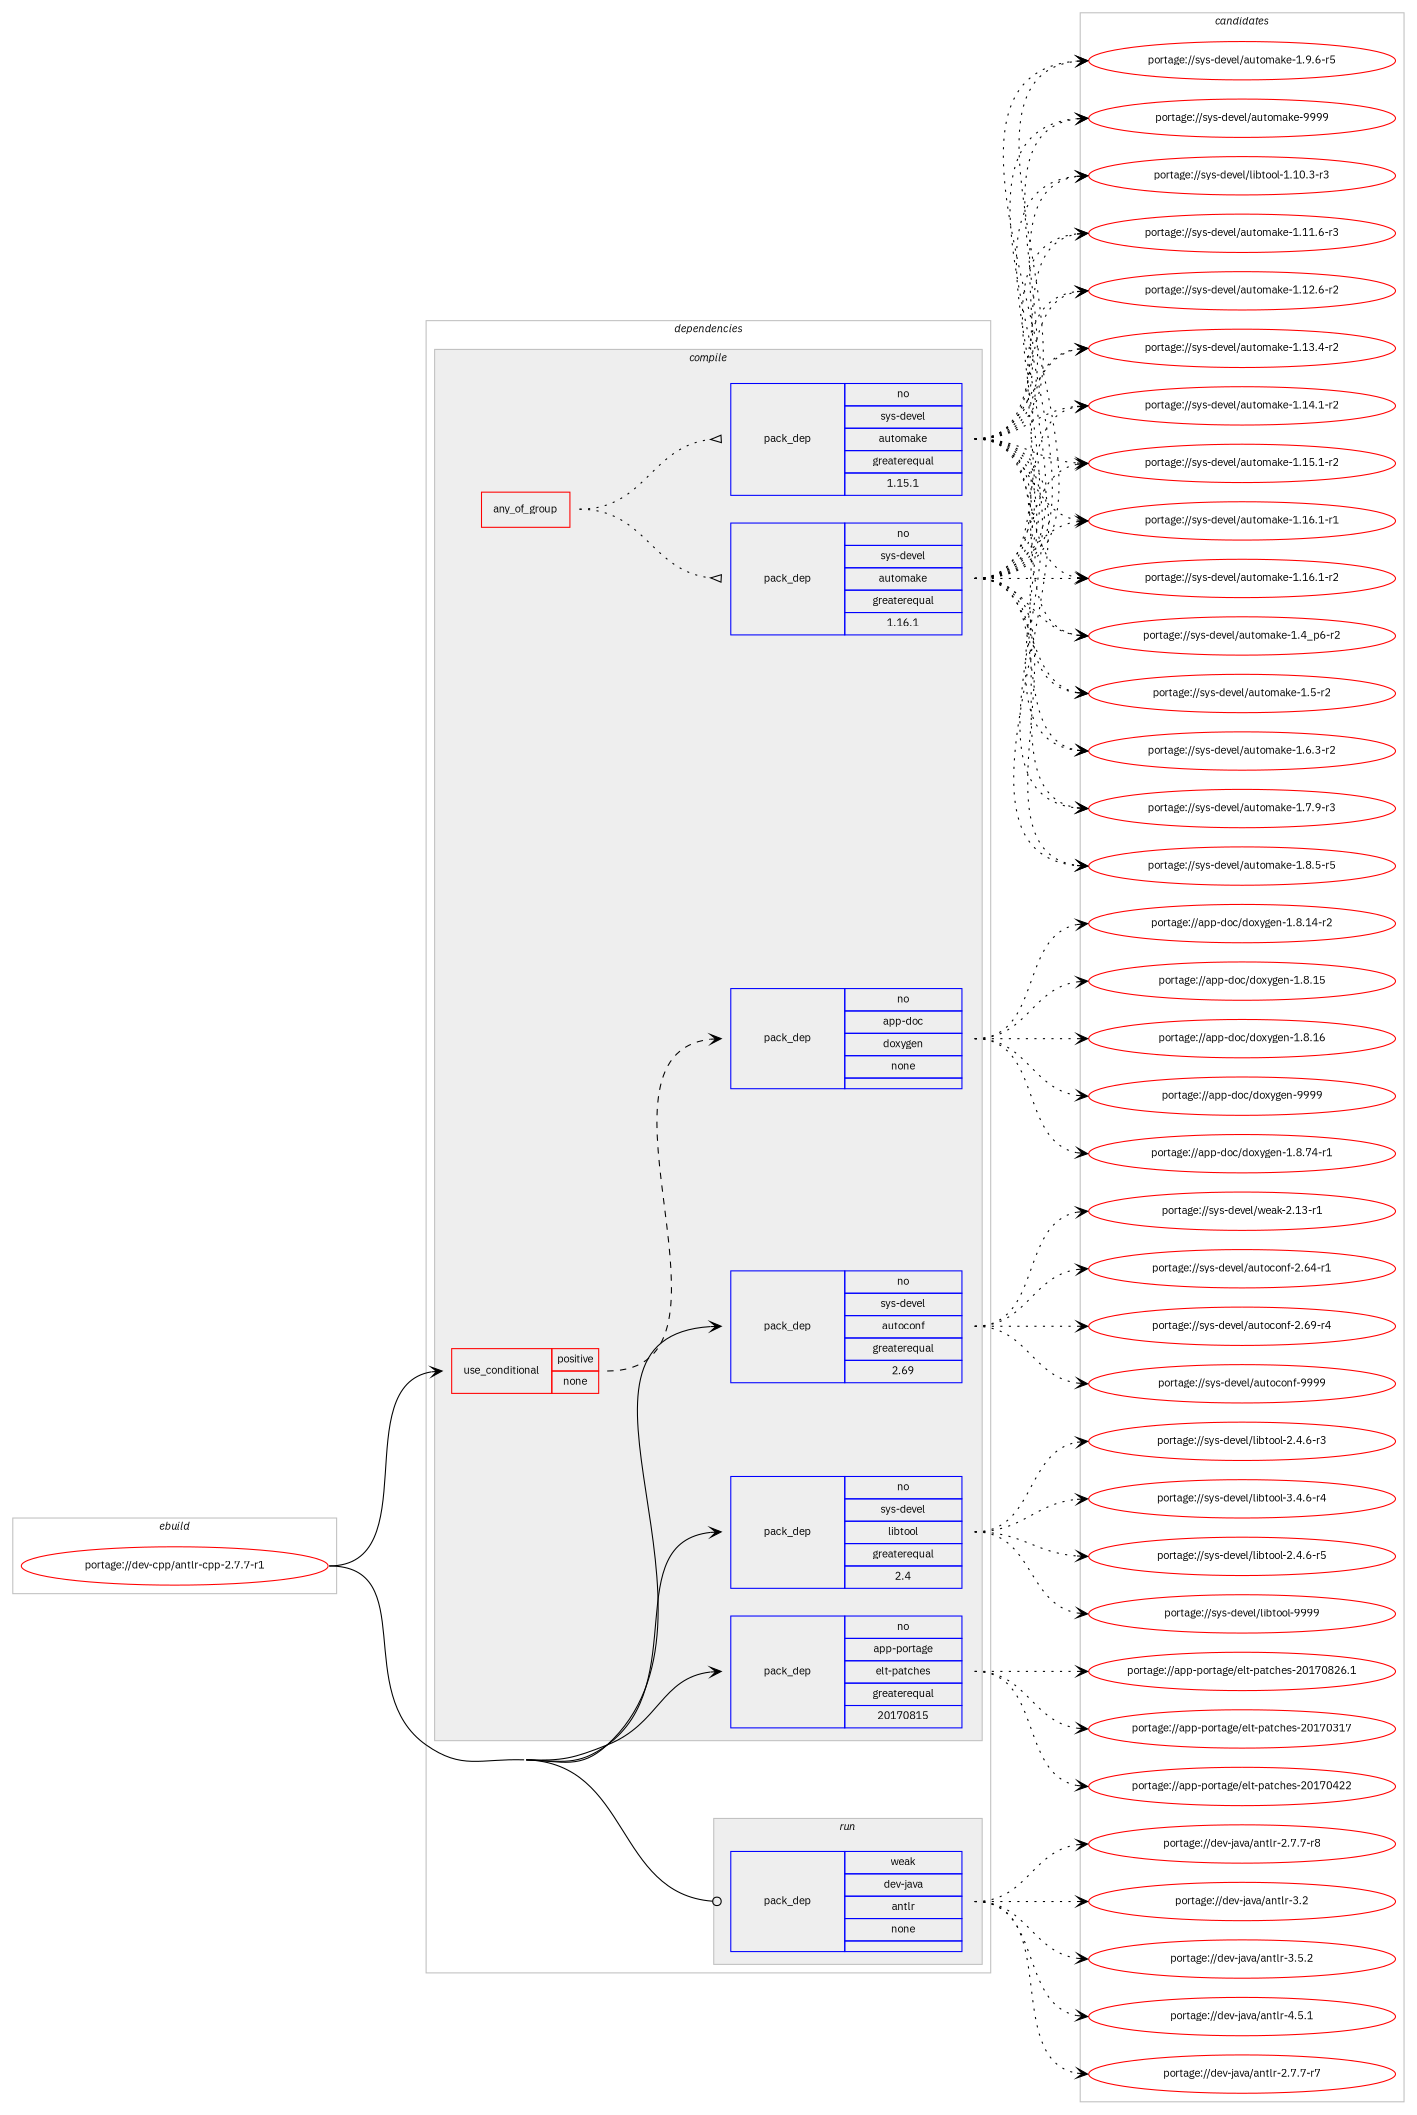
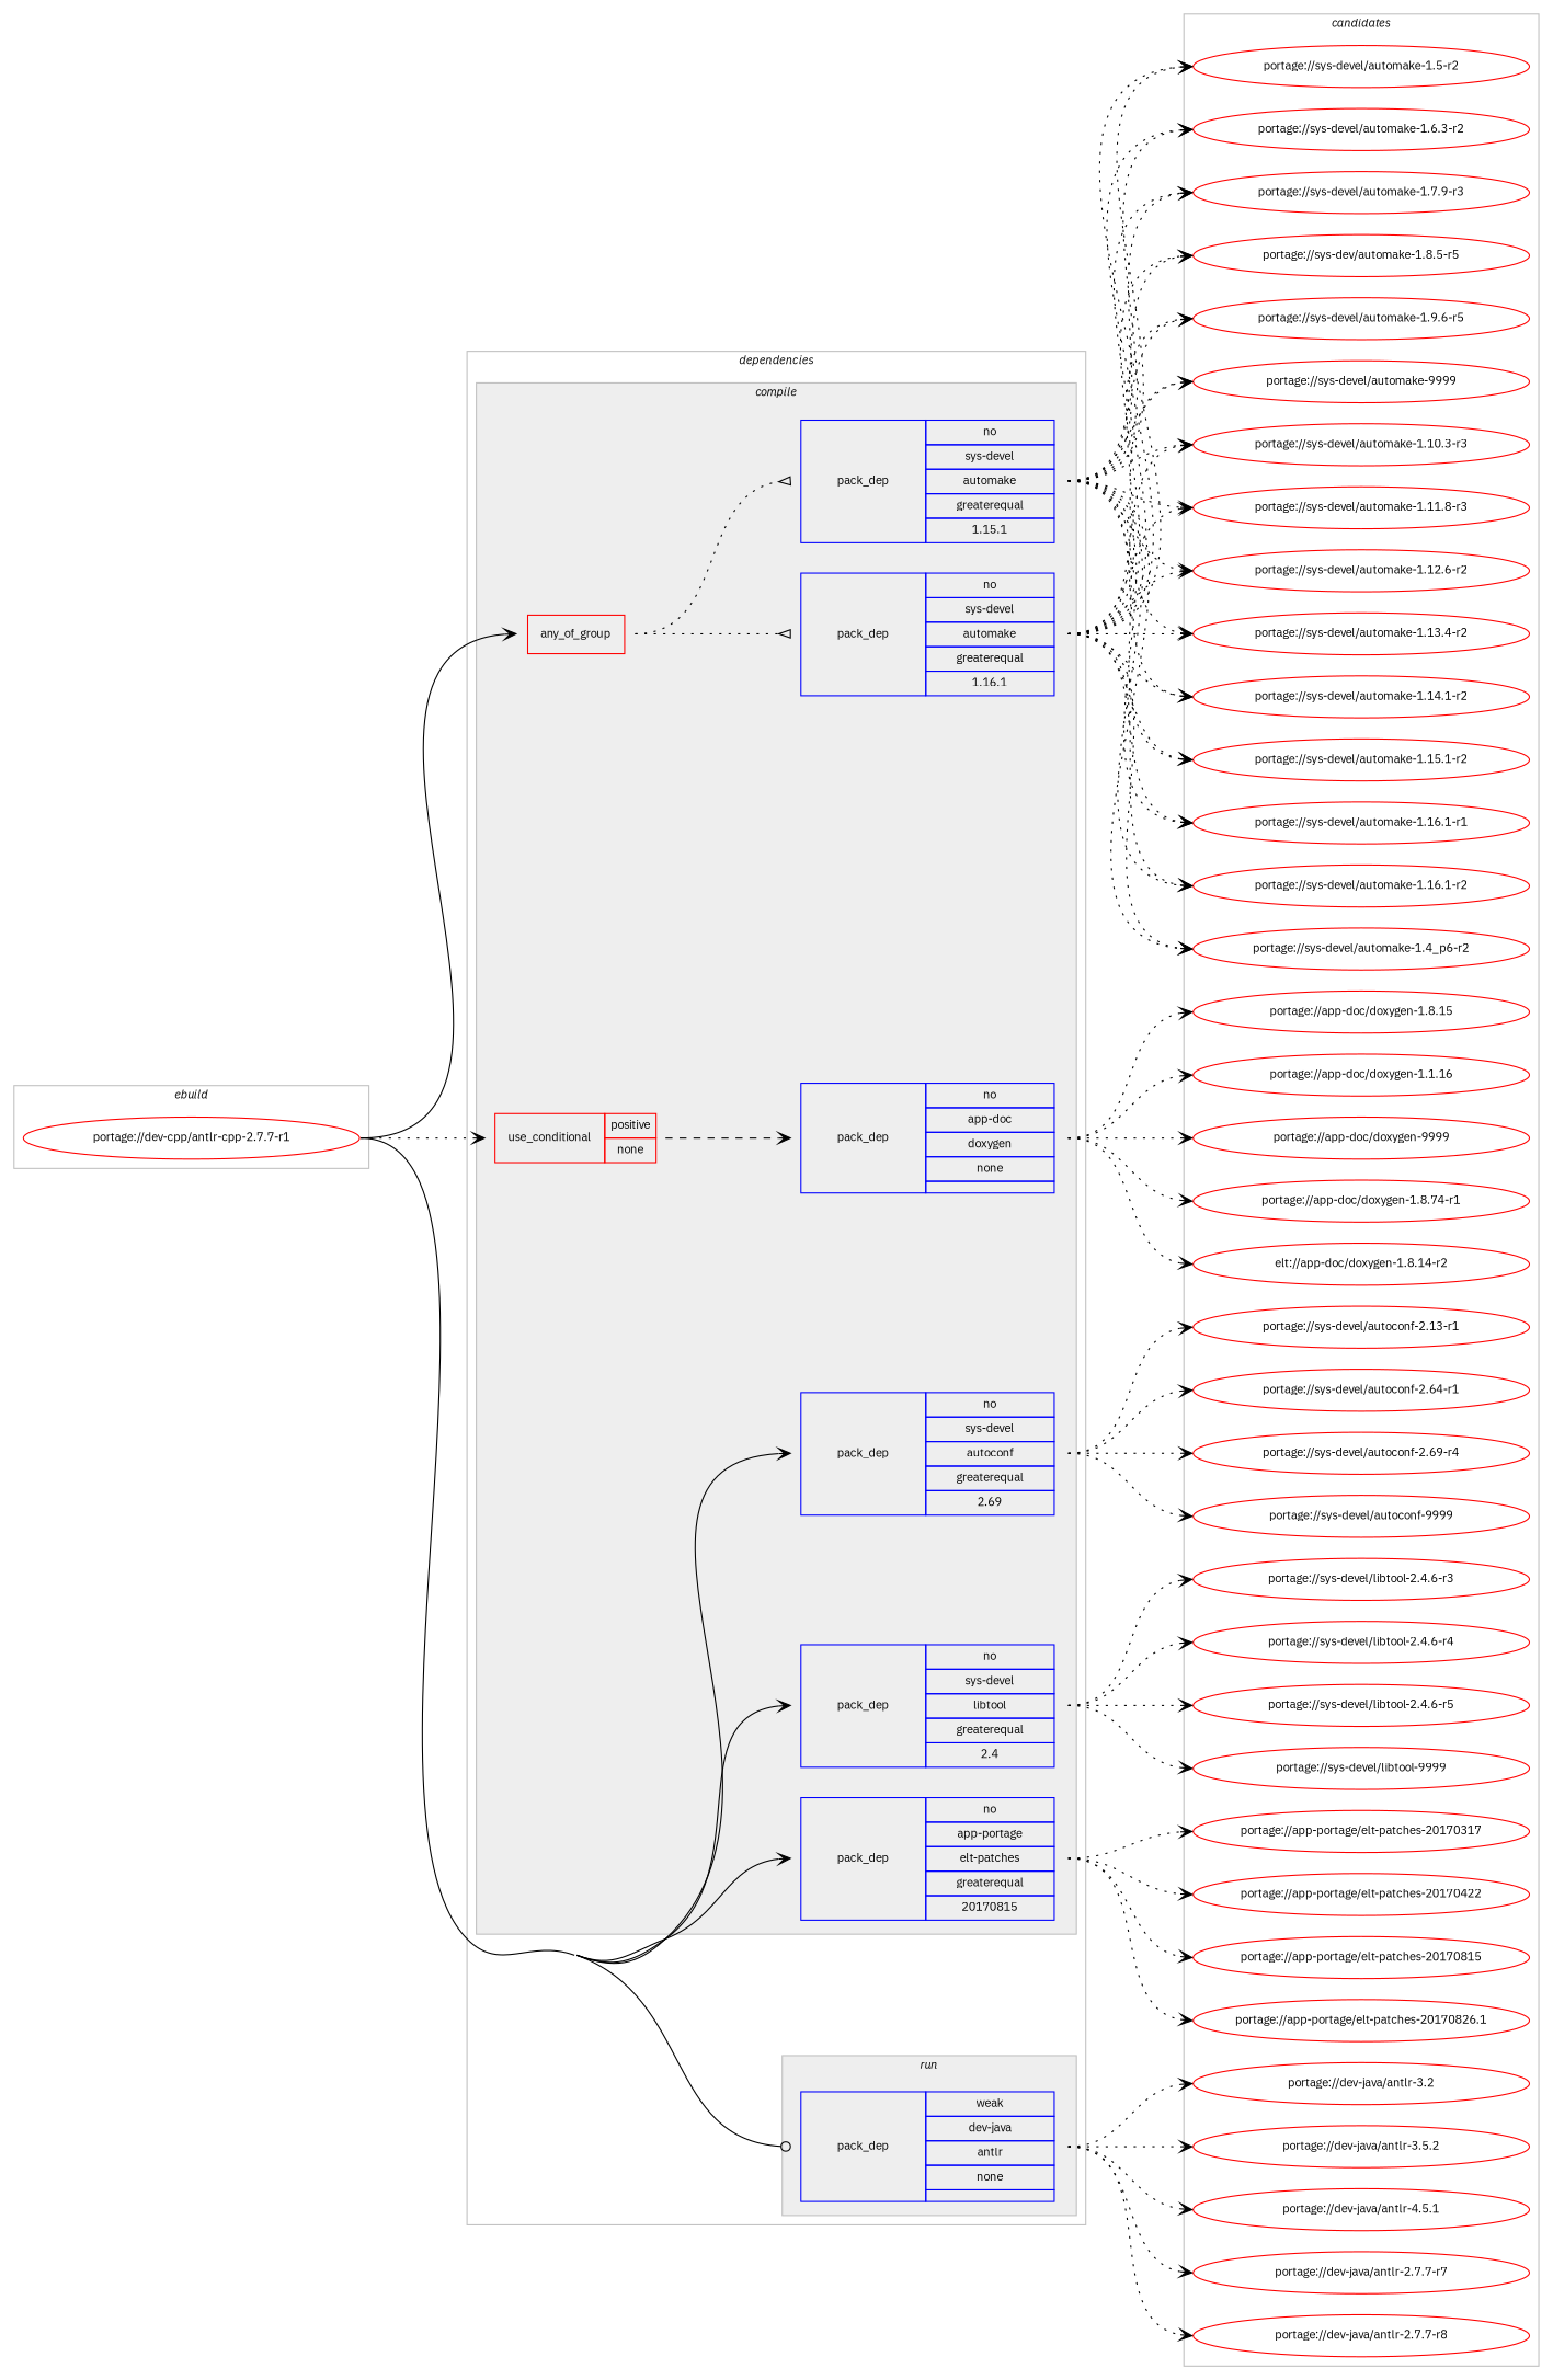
  digraph {
    compound=true
    concentrate=true
    fontname="IBM Plex Sans"
    fontsize=10
    newrank=true
    rankdir=LR
    ranksep=1.5
    node [color=red fontname="IBM Plex Sans" fontsize=10]
    edge [arrowhead=vee fontname="IBM Plex Sans" headport=w style=dotted tailport=e weight=100]
    n1 [label="portage://dev-cpp/antlr-cpp-2.7.7-r1" width=4]
    n2 [color=blue label=<<TABLE BORDER="0" CELLBORDER="1" CELLSPACING="0" CELLPADDING="4" WIDTH="220"><TR><TD ROWSPAN="6" CELLPADDING="30">pack_dep</TD></TR><TR><TD WIDTH="110">no</TD></TR><TR><TD>sys-devel</TD></TR><TR><TD>automake</TD></TR><TR><TD>greaterequal</TD></TR><TR><TD>1.16.1</TD></TR></TABLE>> shape=none]
    n3 [color=blue label=<<TABLE BORDER="0" CELLBORDER="1" CELLSPACING="0" CELLPADDING="4" WIDTH="220"><TR><TD ROWSPAN="6" CELLPADDING="30">pack_dep</TD></TR><TR><TD WIDTH="110">no</TD></TR><TR><TD>sys-devel</TD></TR><TR><TD>automake</TD></TR><TR><TD>greaterequal</TD></TR><TR><TD>1.15.1</TD></TR></TABLE>> shape=none]
    n4 [label=<<TABLE BORDER="0" CELLBORDER="1" CELLSPACING="0" CELLPADDING="4"><TR><TD CELLPADDING="10">any_of_group</TD></TR></TABLE>> shape=none]
    n5 [color=blue label=<<TABLE BORDER="0" CELLBORDER="1" CELLSPACING="0" CELLPADDING="4" WIDTH="220"><TR><TD ROWSPAN="6" CELLPADDING="30">pack_dep</TD></TR><TR><TD WIDTH="110">no</TD></TR><TR><TD>app-doc</TD></TR><TR><TD>doxygen</TD></TR><TR><TD>none</TD></TR><TR><TD></TD></TR></TABLE>> shape=none]
    n6 [label=<<TABLE BORDER="0" CELLBORDER="1" CELLSPACING="0" CELLPADDING="4"><TR><TD ROWSPAN="3" CELLPADDING="10">use_conditional</TD></TR><TR><TD>positive</TD></TR><TR><TD>none</TD></TR></TABLE>> shape=none]
    n7 [color=blue label=<<TABLE BORDER="0" CELLBORDER="1" CELLSPACING="0" CELLPADDING="4" WIDTH="220"><TR><TD ROWSPAN="6" CELLPADDING="30">pack_dep</TD></TR><TR><TD WIDTH="110">no</TD></TR><TR><TD>app-portage</TD></TR><TR><TD>elt-patches</TD></TR><TR><TD>greaterequal</TD></TR><TR><TD>20170815</TD></TR></TABLE>> shape=none]
    n8 [color=blue label=<<TABLE BORDER="0" CELLBORDER="1" CELLSPACING="0" CELLPADDING="4" WIDTH="220"><TR><TD ROWSPAN="6" CELLPADDING="30">pack_dep</TD></TR><TR><TD WIDTH="110">no</TD></TR><TR><TD>sys-devel</TD></TR><TR><TD>autoconf</TD></TR><TR><TD>greaterequal</TD></TR><TR><TD>2.69</TD></TR></TABLE>> shape=none]
    n9 [color=blue label=<<TABLE BORDER="0" CELLBORDER="1" CELLSPACING="0" CELLPADDING="4" WIDTH="220"><TR><TD ROWSPAN="6" CELLPADDING="30">pack_dep</TD></TR><TR><TD WIDTH="110">no</TD></TR><TR><TD>sys-devel</TD></TR><TR><TD>libtool</TD></TR><TR><TD>greaterequal</TD></TR><TR><TD>2.4</TD></TR></TABLE>> shape=none]
    n10 [color=blue label=<<TABLE BORDER="0" CELLBORDER="1" CELLSPACING="0" CELLPADDING="4" WIDTH="220"><TR><TD ROWSPAN="6" CELLPADDING="30">pack_dep</TD></TR><TR><TD WIDTH="110">weak</TD></TR><TR><TD>dev-java</TD></TR><TR><TD>antlr</TD></TR><TR><TD>none</TD></TR><TR><TD></TD></TR></TABLE>> shape=none]
-   n11 [label="portage://sys-devel/libtool-1.10.3-r3" width=4]
-   n12 [label="portage://sys-devel/automake-1.11.6-r3" width=4]
+   n11 [label="portage://sys-devel/automake-1.10.3-r3" width=4]
+   n12 [label="portage://sys-devel/automake-1.11.8-r3" width=4]
    n13 [label="portage://sys-devel/automake-1.12.6-r2" width=4]
    n14 [label="portage://sys-devel/automake-1.13.4-r2" width=4]
    n15 [label="portage://sys-devel/automake-1.14.1-r2" width=4]
    n16 [label="portage://sys-devel/automake-1.15.1-r2" width=4]
    n17 [label="portage://sys-devel/automake-1.16.1-r1" width=4]
    n18 [label="portage://sys-devel/automake-1.16.1-r2" width=4]
    n19 [label="portage://sys-devel/automake-1.4_p6-r2" width=4]
    n20 [label="portage://sys-devel/automake-1.5-r2" width=4]
    n21 [label="portage://sys-devel/automake-1.6.3-r2" width=4]
    n22 [label="portage://sys-devel/automake-1.7.9-r3" width=4]
-   n23 [label="portage://sys-devel/automake-1.8.5-r5" width=4]
+   n23 [label="portage://sys-dev/automake-1.8.5-r5" width=4]
    n24 [label="portage://sys-devel/automake-1.9.6-r5" width=4]
    n25 [label="portage://sys-devel/automake-9999" width=4]
    n26 [label="portage://app-doc/doxygen-1.8.74-r1" width=4]
-   n27 [label="portage://app-doc/doxygen-1.8.14-r2" width=4]
+   n27 [label="elt://app-doc/doxygen-1.8.14-r2" width=4]
    n28 [label="portage://app-doc/doxygen-1.8.15" width=4]
-   n29 [label="portage://app-doc/doxygen-1.8.16" width=4]
+   n29 [label="portage://app-doc/doxygen-1.1.16" width=4]
    n30 [label="portage://app-doc/doxygen-9999" width=4]
    n31 [label="portage://app-portage/elt-patches-20170317" width=4]
    n32 [label="portage://app-portage/elt-patches-20170422" width=4]
+   n33 [label="portage://app-portage/elt-patches-20170815" width=4]
    n34 [label="portage://app-portage/elt-patches-20170826.1" width=4]
-   n35 [label="portage://sys-devel/weak-2.13-r1" width=4]
+   n35 [label="portage://sys-devel/autoconf-2.13-r1" width=4]
    n36 [label="portage://sys-devel/autoconf-2.64-r1" width=4]
    n37 [label="portage://sys-devel/autoconf-2.69-r4" width=4]
    n38 [label="portage://sys-devel/autoconf-9999" width=4]
    n39 [label="portage://sys-devel/libtool-2.4.6-r3" width=4]
-   n40 [label="portage://sys-devel/libtool-3.4.6-r4" width=4]
+   n40 [label="portage://sys-devel/libtool-2.4.6-r4" width=4]
    n41 [label="portage://sys-devel/libtool-2.4.6-r5" width=4]
    n42 [label="portage://sys-devel/libtool-9999" width=4]
    n43 [label="portage://dev-java/antlr-2.7.7-r7" width=4]
    n44 [label="portage://dev-java/antlr-2.7.7-r8" width=4]
    n45 [label="portage://dev-java/antlr-3.2" width=4]
    n46 [label="portage://dev-java/antlr-3.5.2" width=4]
    n47 [label="portage://dev-java/antlr-4.5.1" width=4]
    subgraph cluster_1 {
      color=gray
      label=<<i>ebuild</i>>
      rank=same
      n1
    }
    subgraph cluster_2 {
      color=gray
      label=<<i>dependencies</i>>
      subgraph cluster_3 {
        color=gray
        fillcolor="#eeeeee"
        label=<<i>compile</i>>
        style=filled
        subgraph sub_4 {
          color=gray
          fillcolor="#eeeeee"
          label=<<i>compile</i>>
          style=filled
          n4
          subgraph sub_5 {
            color=gray
            fillcolor="#eeeeee"
            label=<<i>compile</i>>
            style=filled
            n2
          }
          subgraph sub_6 {
            color=gray
            fillcolor="#eeeeee"
            label=<<i>compile</i>>
            style=filled
            n3
          }
        }
        subgraph sub_7 {
          color=gray
          fillcolor="#eeeeee"
          label=<<i>compile</i>>
          style=filled
          n6
          subgraph sub_8 {
            color=gray
            fillcolor="#eeeeee"
            label=<<i>compile</i>>
            style=filled
            n5
          }
        }
        subgraph sub_9 {
          color=gray
          fillcolor="#eeeeee"
          label=<<i>compile</i>>
          style=filled
          n7
        }
        subgraph sub_10 {
          color=gray
          fillcolor="#eeeeee"
          label=<<i>compile</i>>
          style=filled
          n8
        }
        subgraph sub_11 {
          color=gray
          fillcolor="#eeeeee"
          label=<<i>compile</i>>
          style=filled
          n9
        }
      }
      subgraph cluster_12 {
        color=gray
        fillcolor="#eeeeee"
        label=<<i>compile and run</i>>
        style=filled
      }
      subgraph cluster_13 {
        color=gray
        fillcolor="#eeeeee"
        label=<<i>run</i>>
        style=filled
        subgraph sub_14 {
          color=gray
          fillcolor="#eeeeee"
          label=<<i>run</i>>
          style=filled
          n10
        }
      }
    }
    subgraph cluster_15 {
      color=gray
      label=<<i>candidates</i>>
      rank=same
      subgraph sub_16 {
        color=black
        label=<<i>candidates</i>>
        nodesep=1
        rank=same
        n11
        n12
        n13
        n14
        n15
        n16
        n17
        n18
        n19
        n20
        n21
        n22
        n23
        n24
        n25
      }
      subgraph sub_17 {
        color=black
        label=<<i>candidates</i>>
        nodesep=1
        rank=same
        n11
        n12
        n13
        n14
        n15
        n16
        n17
        n18
        n19
        n20
        n21
        n22
        n23
        n24
        n25
      }
      subgraph sub_18 {
        color=black
        label=<<i>candidates</i>>
        nodesep=1
        rank=same
        n26
        n27
        n28
        n29
        n30
      }
      subgraph sub_19 {
        color=black
        label=<<i>candidates</i>>
        nodesep=1
        rank=same
        n31
        n32
+       n33
        n34
      }
      subgraph sub_20 {
        color=black
        label=<<i>candidates</i>>
        nodesep=1
        rank=same
        n35
        n36
        n37
        n38
      }
      subgraph sub_21 {
        color=black
        label=<<i>candidates</i>>
        nodesep=1
        rank=same
        n39
        n40
        n41
        n42
      }
      subgraph sub_22 {
        color=black
        label=<<i>candidates</i>>
        nodesep=1
        rank=same
        n43
        n44
        n45
        n46
        n47
      }
    }
-   n1 -> n6 [style=solid weight=20]
+   n1 -> n4 [style=solid weight=20]
+   n1 -> n6 [weight=20]
    n1 -> n7 [style=solid weight=20]
    n1 -> n8 [style=solid weight=20]
    n1 -> n9 [style=solid weight=20]
    n1 -> n10 [arrowhead=odot style=solid weight=20]
    n2 -> n11
    n2 -> n12
    n2 -> n13
    n2 -> n14
    n2 -> n15
    n2 -> n16
    n2 -> n17
    n2 -> n18
    n2 -> n19
    n2 -> n20
    n2 -> n21
    n2 -> n22
    n2 -> n23
    n2 -> n24
    n2 -> n25
    n3 -> n11
    n3 -> n12
    n3 -> n13
    n3 -> n14
    n3 -> n15
    n3 -> n16
    n3 -> n17
    n3 -> n18
    n3 -> n19
    n3 -> n20
    n3 -> n21
    n3 -> n22
    n3 -> n23
    n3 -> n24
    n3 -> n25
    n4 -> n2 [arrowhead=oinv weight=20]
    n4 -> n3 [arrowhead=oinv weight=20]
    n5 -> n26
    n5 -> n27
    n5 -> n28
    n5 -> n29
    n5 -> n30
    n6 -> n5 [style=dashed weight=20]
    n7 -> n31
    n7 -> n32
+   n7 -> n33
    n7 -> n34
    n8 -> n35
    n8 -> n36
    n8 -> n37
    n8 -> n38
    n9 -> n39
    n9 -> n40
    n9 -> n41
    n9 -> n42
    n10 -> n43
    n10 -> n44
    n10 -> n45
    n10 -> n46
    n10 -> n47
  }
